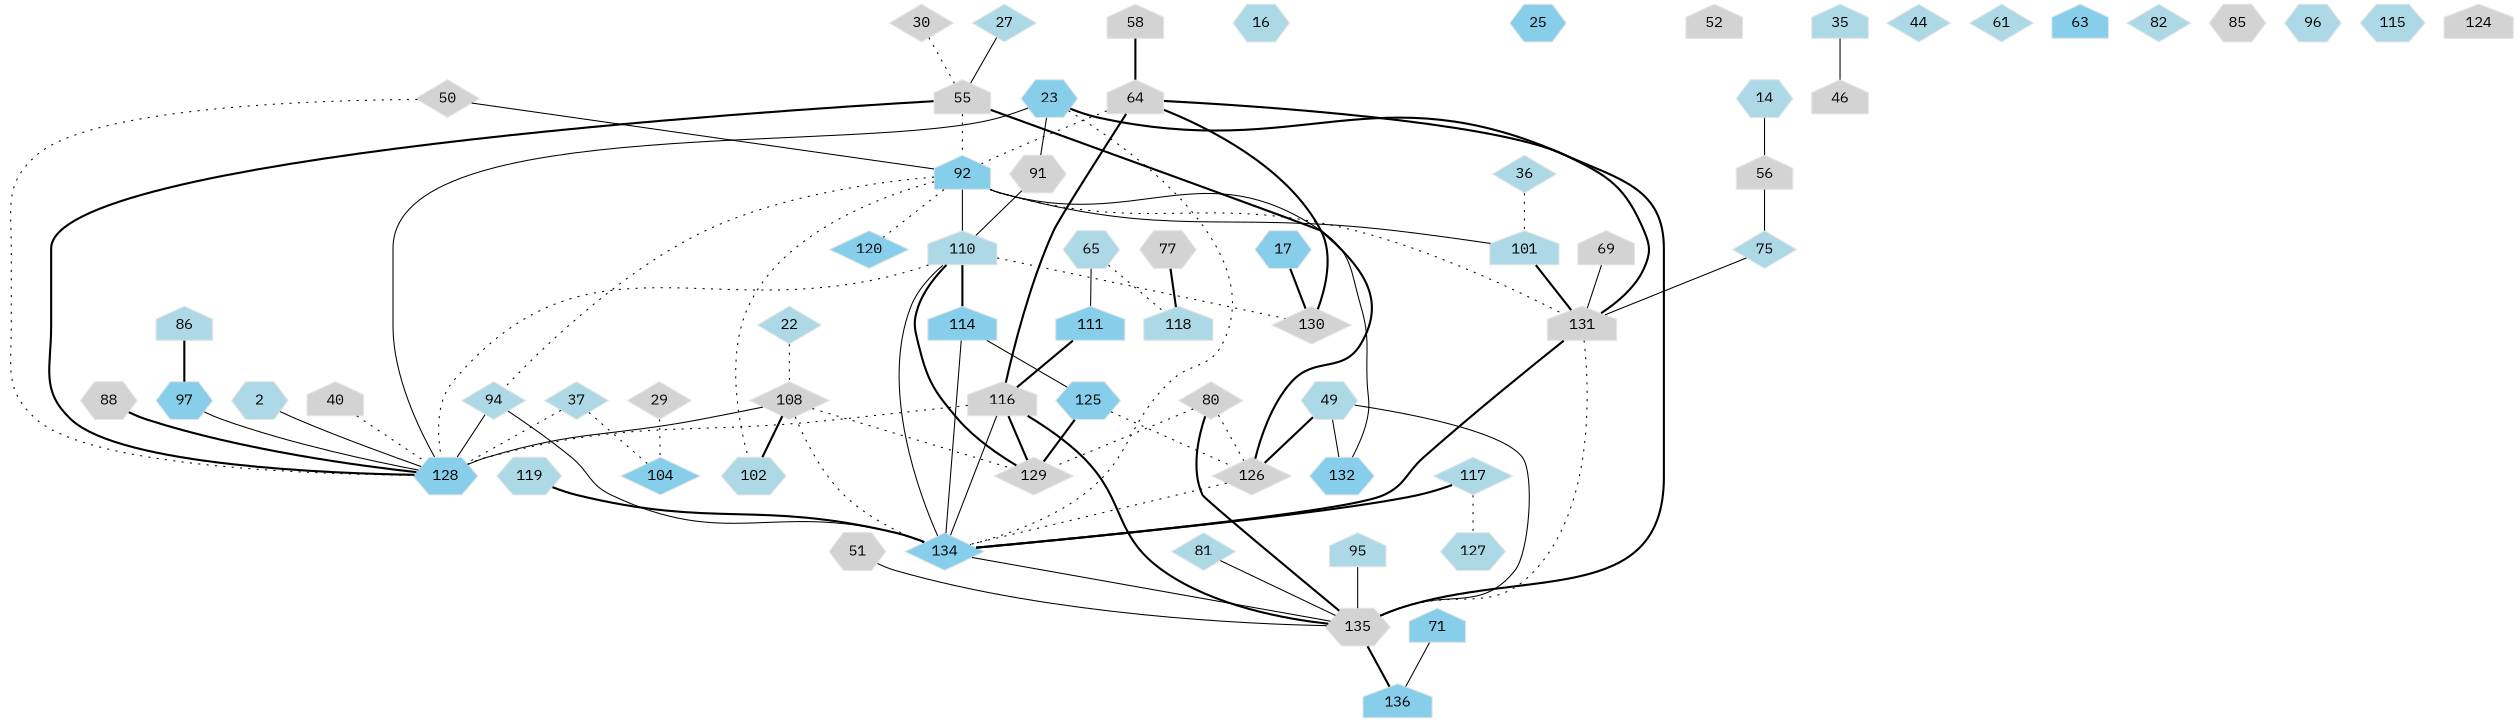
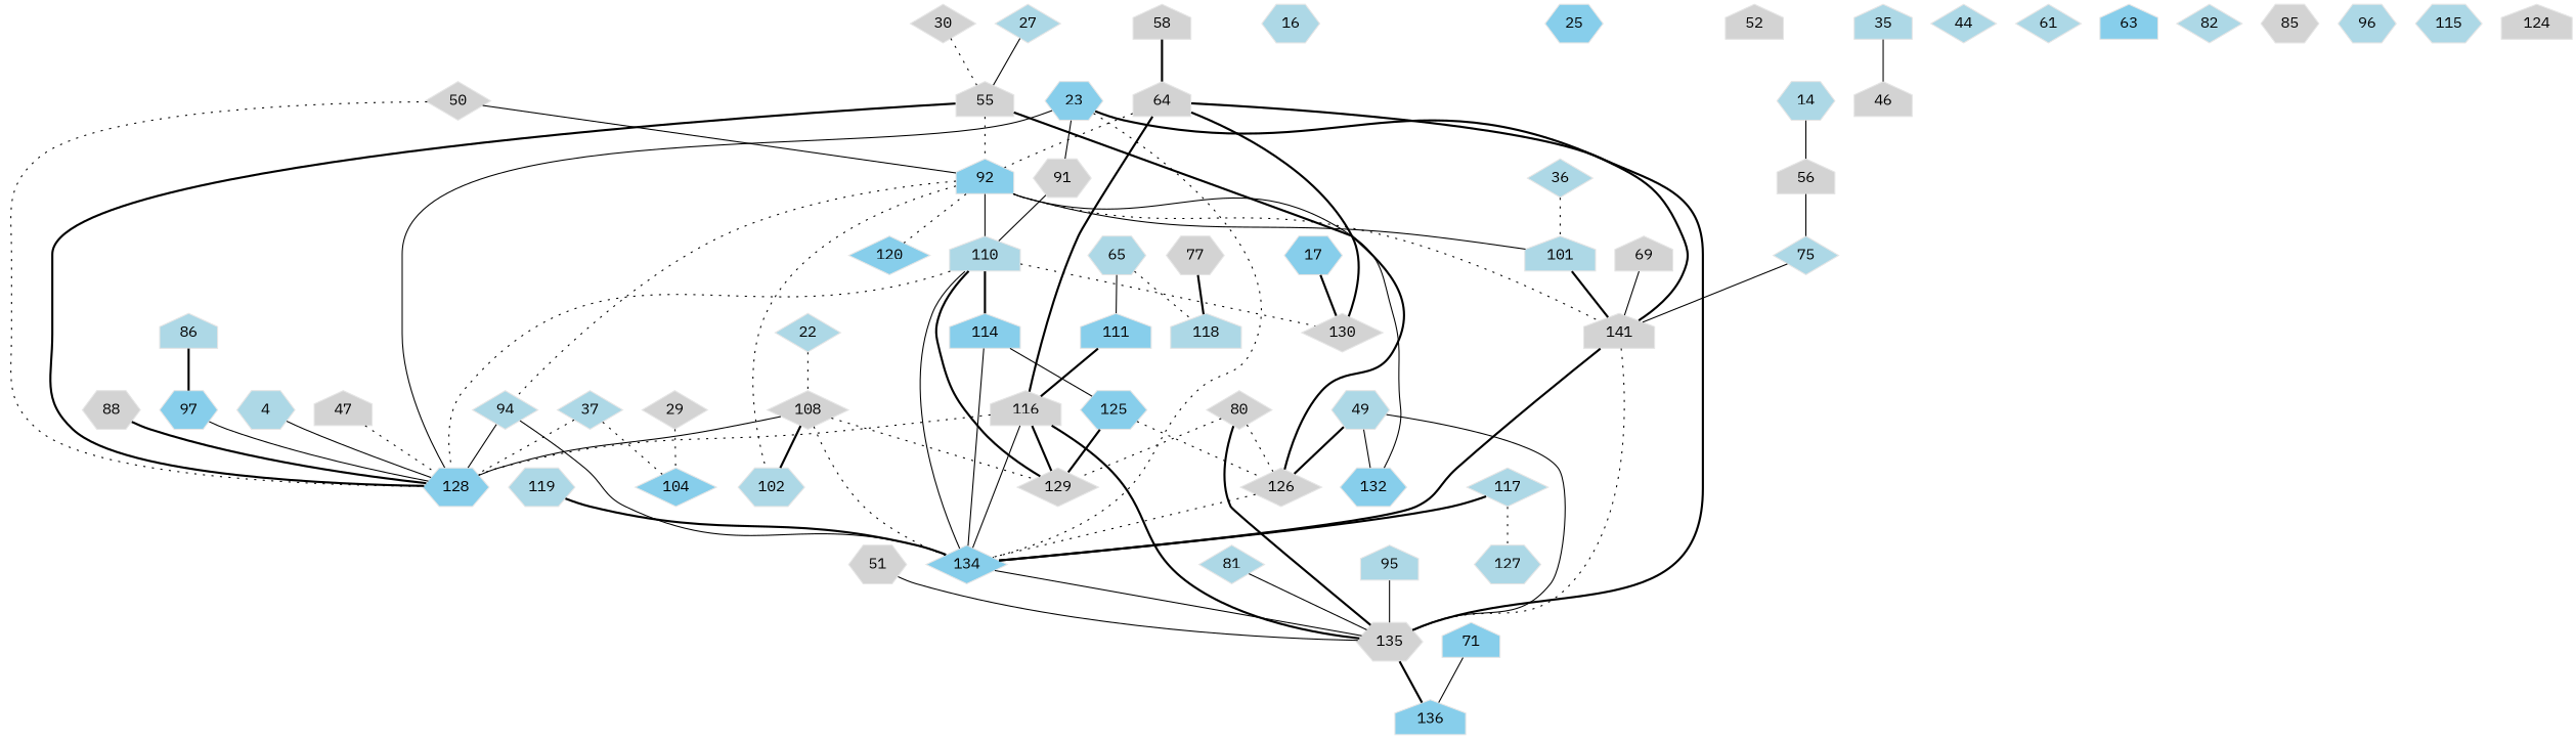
  graph {
    fontname="IBM Plex Mono"
    node [color=gray90 fillcolor=lightblue fontname="IBM Plex Mono" shape=hexagon style=filled]
    edge [fontname="IBM Plex Mono" style=solid]
    128 [fillcolor=skyblue super="+1+47+83+90"]
-   2
+   2 [label=4]
    56 [fillcolor=lightgrey shape=house]
    14
    75 [shape=diamond]
    16
    17 [fillcolor=skyblue]
    130 [fillcolor=lightgrey shape=diamond]
    55 [fillcolor=lightgrey shape=house super="+18"]
    126 [fillcolor=lightgrey shape=diamond super="+26"]
    92 [fillcolor=skyblue shape=house super="+70+66+52"]
    n12 [fillcolor=lightgrey label=30 shape=diamond]
    108 [fillcolor=lightgrey shape=diamond super="+105+73"]
    134 [fillcolor=skyblue shape=diamond super="+100+122"]
    129 [fillcolor=lightgrey shape=diamond super="+54+123"]
    102
    22 [shape=diamond]
    91 [fillcolor=lightgrey super="+8"]
    110 [shape=house super="+31+109+38"]
    23 [fillcolor=skyblue]
    135 [fillcolor=lightgrey super="+10+133+106"]
    136 [fillcolor=skyblue shape=house]
    25 [fillcolor=skyblue]
    27 [shape=diamond]
    104 [fillcolor=skyblue shape=diamond super="+7+11"]
    29 [fillcolor=lightgrey shape=diamond]
    n27 [fillcolor=lightgrey label=52 shape=house]
    35 [shape=house]
    46 [fillcolor=lightgrey shape=house]
    101 [shape=house super="+99"]
-   131 [fillcolor=lightgrey shape=house super="+6+87+103"]
+   131 [fillcolor=lightgrey shape=house super="+6+87+103" label=141]
    36 [shape=diamond]
    37 [shape=diamond]
-   40 [fillcolor=lightgrey shape=house]
+   40 [fillcolor=lightgrey shape=house label=47]
    44 [shape=diamond]
    49 [super="+43"]
    132 [fillcolor=skyblue]
    94 [shape=diamond super="+84"]
    120 [fillcolor=skyblue shape=diamond]
    50 [fillcolor=lightgrey shape=diamond]
    51 [fillcolor=lightgrey]
    58 [fillcolor=lightgrey shape=house]
    64 [fillcolor=lightgrey shape=house]
    116 [fillcolor=lightgrey shape=house super="+45+67"]
    61 [shape=diamond]
    63 [fillcolor=skyblue shape=house]
    111 [fillcolor=skyblue shape=house super="+4"]
    65
    118 [shape=house]
    69 [fillcolor=lightgrey shape=house]
    71 [fillcolor=skyblue shape=house]
    77 [fillcolor=lightgrey]
    80 [fillcolor=lightgrey shape=diamond super="+41"]
    81 [shape=diamond]
    82 [shape=diamond]
    85 [fillcolor=lightgrey]
    86 [shape=house]
    97 [fillcolor=skyblue]
    88 [fillcolor=lightgrey]
    114 [fillcolor=skyblue shape=house super="+112+68"]
    95 [shape=house]
    96
    125 [fillcolor=skyblue]
    115
    117 [shape=diamond]
    127
    119
    124 [fillcolor=lightgrey shape=house]
    2 -- 128
    56 -- 75
    14 -- 56
    75 -- 131
    17 -- 130 [style=bold]
    55 -- 128 [style=bold]
    55 -- 126 [style=bold]
    55 -- 92 [style=dotted]
    126 -- 134 [style=dotted]
    92 -- 102 [style=dotted]
    92 -- 110 [weight=2]
    92 -- 101
    92 -- 131 [style=dotted]
    92 -- 132
    92 -- 94 [style=dotted]
    92 -- 120 [style=dotted]
    n12 -- 55 [style=dotted]
    108 -- 128 [weight=3]
    108 -- 134 [style=dotted weight=2]
    108 -- 129 [style=dotted]
    108 -- 102 [style=bold]
    134 -- 135
    22 -- 108 [style=dotted]
    91 -- 110
    110 -- 128 [style=dotted]
    110 -- 130 [style=dotted weight=3]
    110 -- 134 [weight=3]
    110 -- 129 [style=bold weight=2]
    110 -- 114 [style=bold weight=3]
    23 -- 128
    23 -- 134 [style=dotted]
    23 -- 91
    23 -- 135 [style=bold]
    135 -- 136 [style=bold]
    27 -- 55
    29 -- 104 [style=dotted]
    35 -- 46
    101 -- 131 [style=bold weight=2]
    131 -- 134 [style=bold]
    131 -- 135 [style=dotted weight=2]
    36 -- 101 [style=dotted]
    37 -- 128 [style=dotted]
    37 -- 104 [style=dotted]
    40 -- 128 [style=dotted]
    49 -- 126 [style=bold]
    49 -- 135 [weight=3]
    49 -- 132
    94 -- 128
    94 -- 134
    50 -- 128 [style=dotted]
    50 -- 92
    51 -- 135
    58 -- 64 [style=bold]
    64 -- 130 [style=bold]
    64 -- 92 [style=dotted weight=2]
    64 -- 131 [style=bold]
    64 -- 116 [style=bold]
    116 -- 128 [style=dotted weight=4]
    116 -- 134 [weight=2]
    116 -- 129 [style=bold weight=2]
    116 -- 135 [style=bold weight=2]
    111 -- 116 [style=bold]
    65 -- 111
    65 -- 118 [style=dotted]
    69 -- 131
    71 -- 136
    77 -- 118 [style=bold]
    80 -- 126 [style=dotted]
    80 -- 129 [style=dotted]
    80 -- 135 [style=bold]
    81 -- 135
    86 -- 97 [style=bold]
    97 -- 128
    88 -- 128 [style=bold]
    114 -- 134
    114 -- 125
    95 -- 135
    125 -- 126 [style=dotted]
    125 -- 129 [style=bold]
    117 -- 134 [style=bold]
    117 -- 127 [style=dotted]
    119 -- 134 [style=bold]
  }
